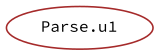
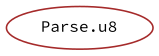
  digraph {
    rankdir=TB
    fontname="Source Code Pro"
-   n1 [color=brown fillcolor=white fontname="Source Code Pro" fontsize=10 height=0.2 label="Parse.u1" shape=ellipse style=filled width=0.4]
+   n1 [color=brown fillcolor=white fontname="Source Code Pro" fontsize=10 height=0.2 label="Parse.u8" shape=ellipse style=filled width=0.4]
  }
